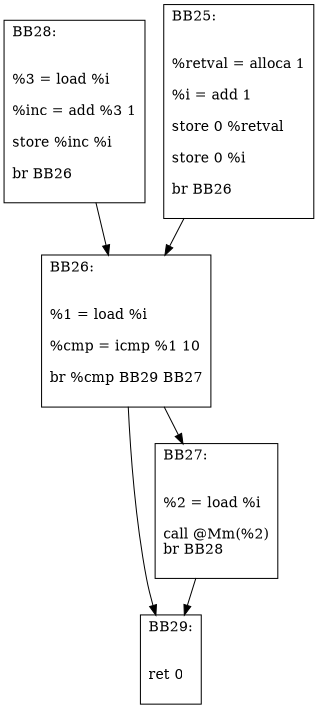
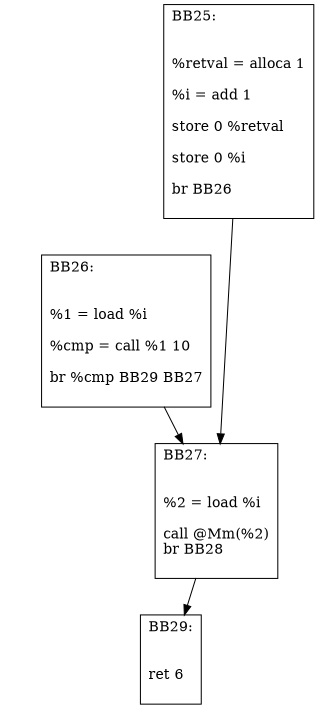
  digraph {
    node [shape=record]
    n1 [label="{BB25:\l\l\n%retval = alloca 1\l\n%i = add 1\l\nstore 0 %retval\l\nstore 0 %i\l\nbr BB26\l\n}"]
-   n2 [label="{BB26:\l\l\n%1 = load %i\l\n%cmp = icmp %1 10\l\nbr %cmp BB29 BB27\l\n}"]
+   n2 [label="{BB26:\l\l\n%1 = load %i\l\n%cmp = call %1 10\l\nbr %cmp BB29 BB27\l\n}"]
    n3 [label="{BB27:\l\l\n%2 = load %i\l\ncall @Mm(%2)\lbr BB28\l\n}"]
-   n4 [label="{BB29:\l\l\nret 0\l\n}"]
-   n5 [label="{BB28:\l\l\n%3 = load %i\l\n%inc = add %3 1\l\nstore %inc %i\l\nbr BB26\l\n}"]
-   n1 -> n2
+   n4 [label="{BB29:\l\l\nret 6\l\n}"]
+   n1 -> n3
    n2 -> n3
-   n2 -> n4
    n3 -> n4
-   n5 -> n2
  }
